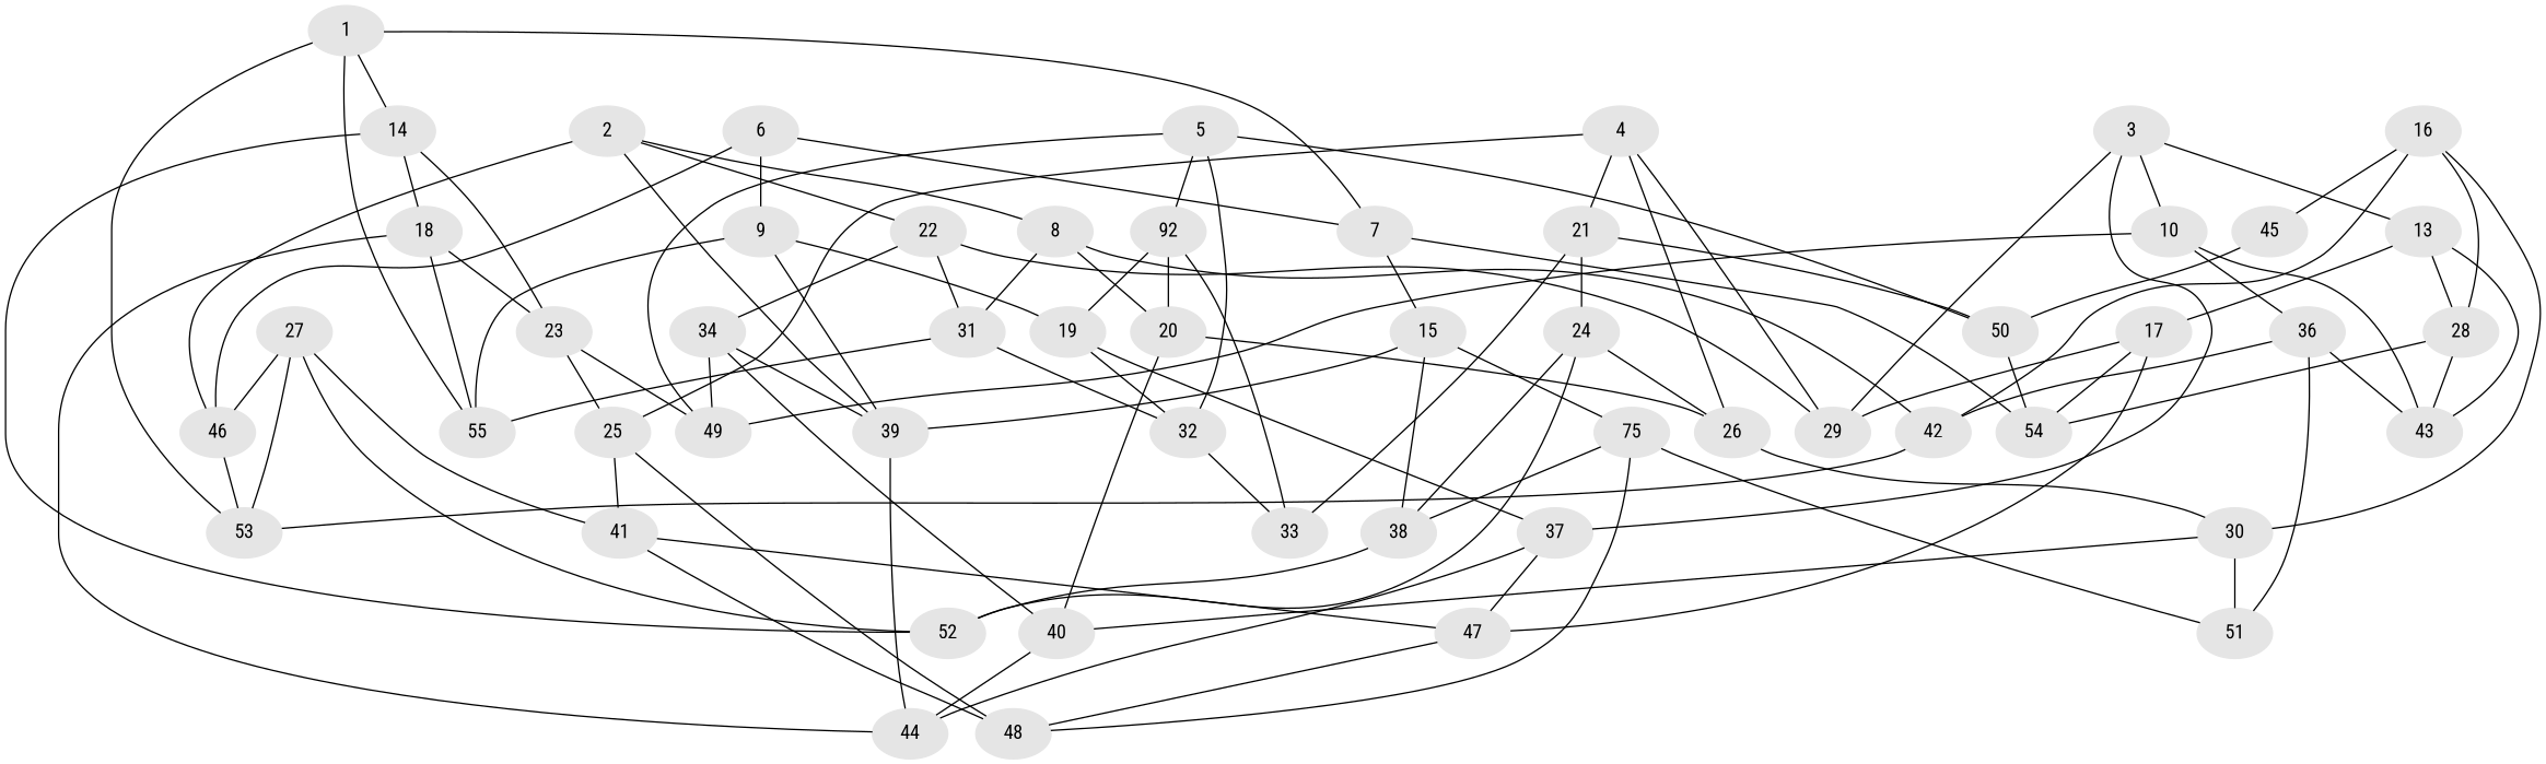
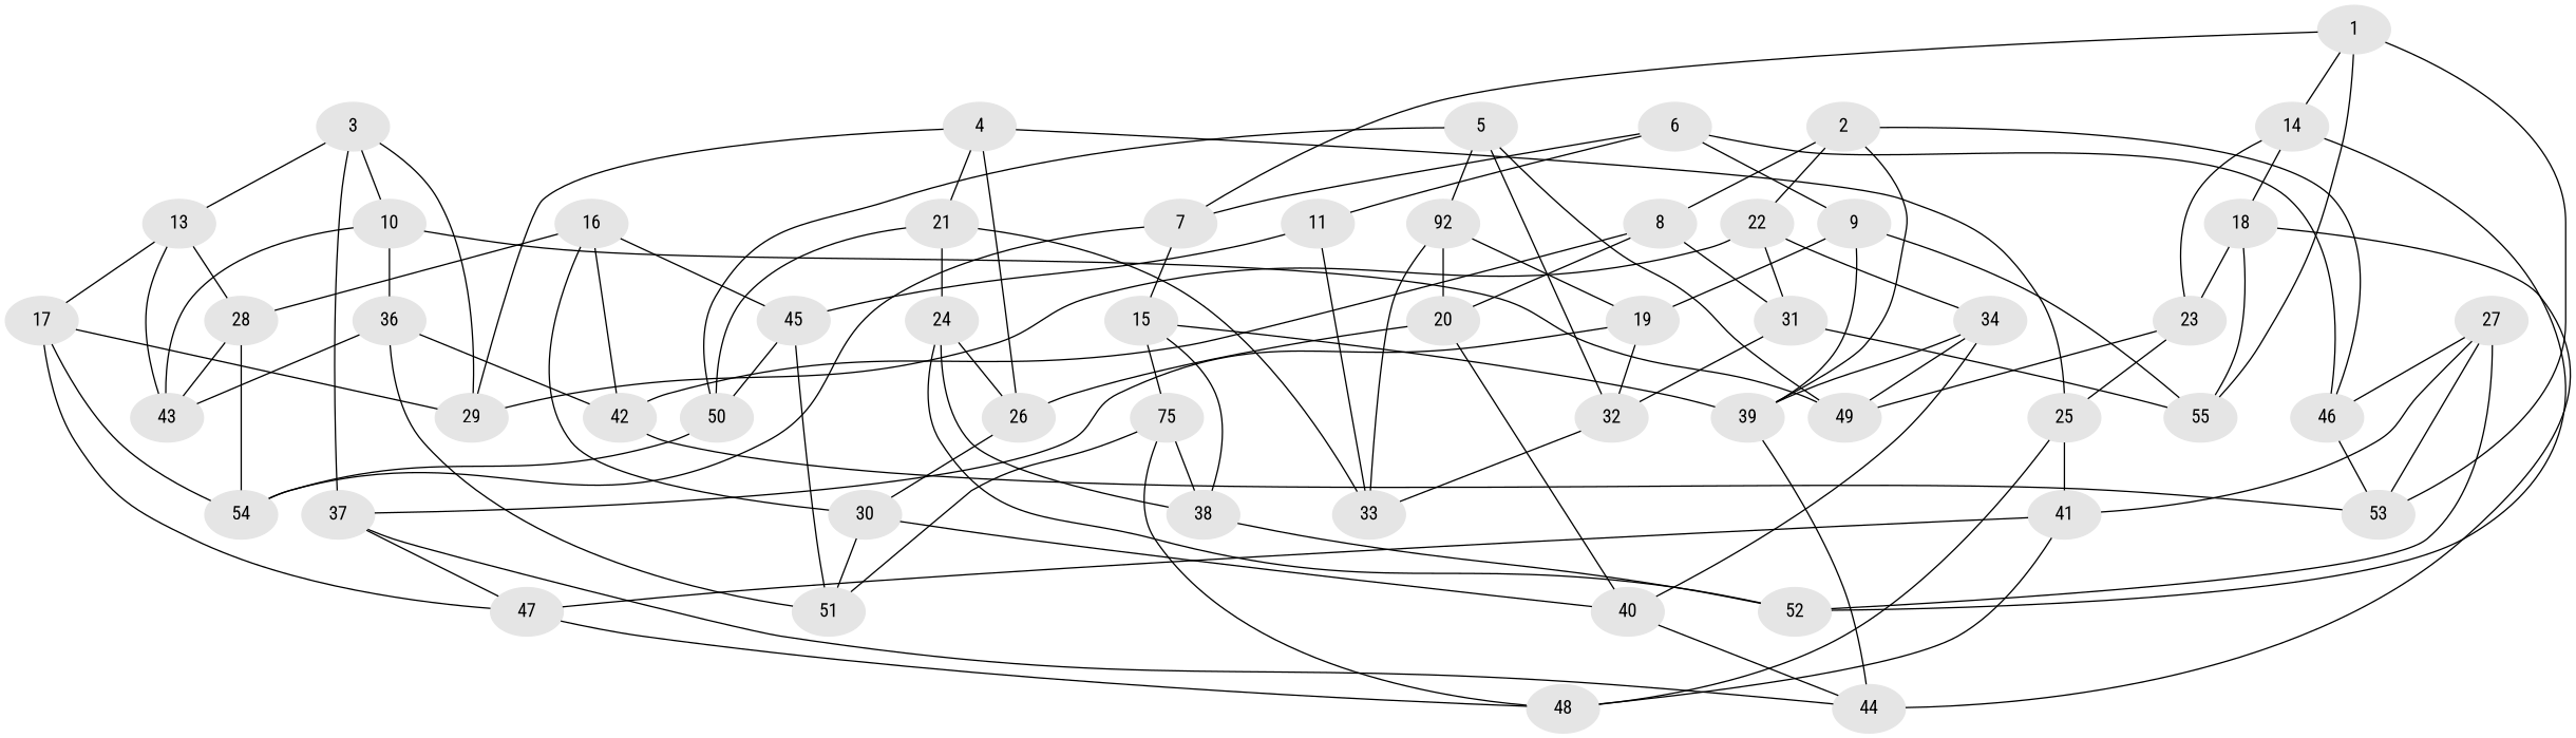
  graph {
    fontname="Roboto Condensed"
    node [color=gray90 fontname="Roboto Condensed" style=filled]
    edge [fontname="Roboto Condensed"]
    1
    7
    14
    53
    55
    15
    54
    18
    23
    52
    2
    8
    22
    39
    46
    20
    31
    42
    29
    34
    44
    3
    10
    13
    37
    49
    36
    43
    17
    28
    47
    4
    21
    25
    26
    50
    33
    24
    41
    48
    30
    n42 [label=92]
    5
    32
    19
    6
    9
+   11
    45
    n50 [label=75]
    38
    40
    51
    16
    27
    1 -- 7
    1 -- 14
    1 -- 53
    1 -- 55
    7 -- 15
    7 -- 54
    14 -- 18
    14 -- 23
    14 -- 52
    15 -- 39
    15 -- n50
    15 -- 38
    18 -- 55
    18 -- 23
    18 -- 44
    23 -- 49
    23 -- 25
    2 -- 8
    2 -- 22
    2 -- 39
    2 -- 46
    8 -- 20
    8 -- 31
    8 -- 42
    22 -- 31
    22 -- 29
    22 -- 34
    39 -- 44
    46 -- 53
    20 -- 26
    20 -- 40
    31 -- 55
    31 -- 32
    42 -- 53
    34 -- 39
    34 -- 49
    34 -- 40
    3 -- 29
    3 -- 10
    3 -- 13
    3 -- 37
    10 -- 49
    10 -- 36
    10 -- 43
    13 -- 43
    13 -- 17
    13 -- 28
    37 -- 44
    37 -- 47
    36 -- 42
    36 -- 43
    36 -- 51
    17 -- 54
    17 -- 29
    17 -- 47
    28 -- 54
    28 -- 43
    47 -- 48
    4 -- 29
    4 -- 21
    4 -- 25
    4 -- 26
    21 -- 50
    21 -- 33
    21 -- 24
    25 -- 41
    25 -- 48
    26 -- 30
    50 -- 54
    24 -- 52
    24 -- 26
    24 -- 38
    41 -- 47
    41 -- 48
    30 -- 40
    30 -- 51
    n42 -- 20
    n42 -- 33
    n42 -- 19
    5 -- 49
    5 -- 50
    5 -- n42
    5 -- 32
    32 -- 33
    19 -- 37
    19 -- 32
    6 -- 7
    6 -- 46
    6 -- 9
+   6 -- 11
    9 -- 55
    9 -- 39
    9 -- 19
+   11 -- 33
+   11 -- 45
    45 -- 50
+   45 -- 51
    n50 -- 48
    n50 -- 38
    n50 -- 51
    38 -- 52
    40 -- 44
    16 -- 42
    16 -- 28
    16 -- 30
    16 -- 45
    27 -- 53
    27 -- 52
    27 -- 46
    27 -- 41
  }
